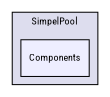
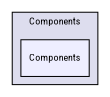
  digraph {
    compound=true
    fontname="Roboto Condensed"
    n1 [fillcolor="#eeeeff" fontname="Roboto Condensed" fontsize=10 label=Components pencolor=black shape=box style=filled]
    subgraph cluster_1 {
      bgcolor="#ddddee"
      fontsize=10
-     label=SimpelPool
+     label=Components
      pencolor=black
      n1
    }
  }
